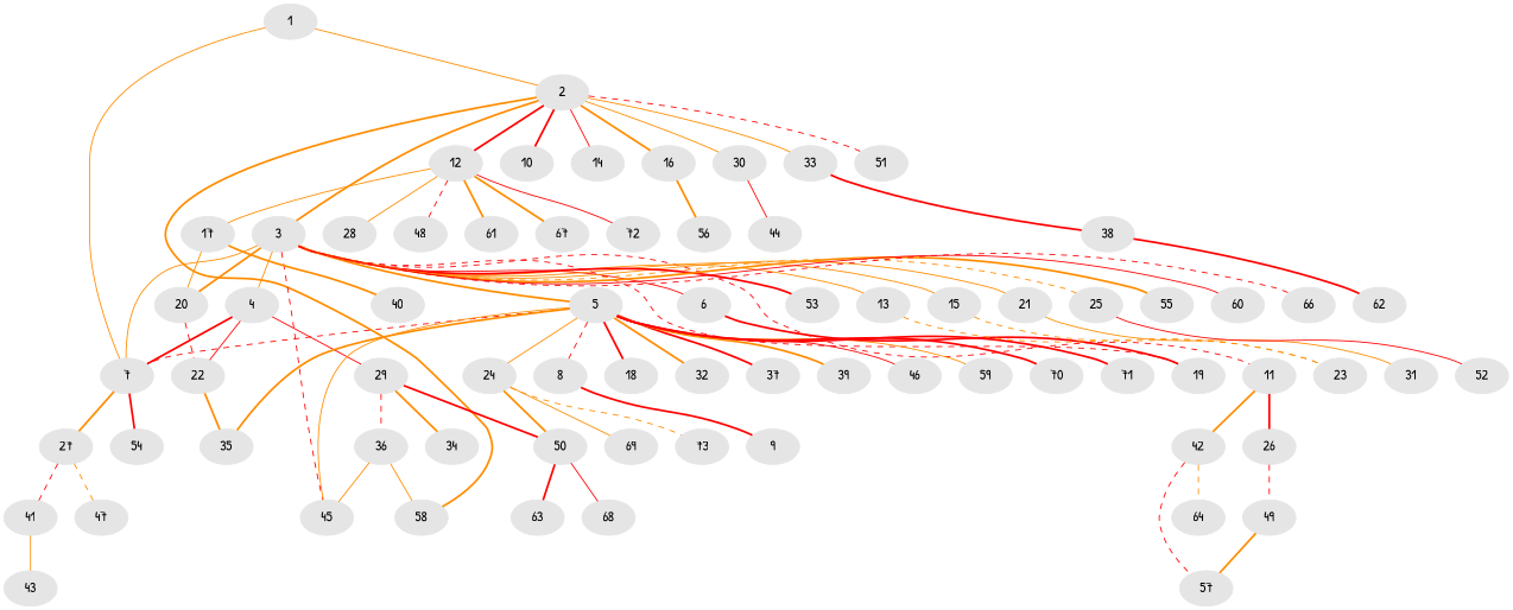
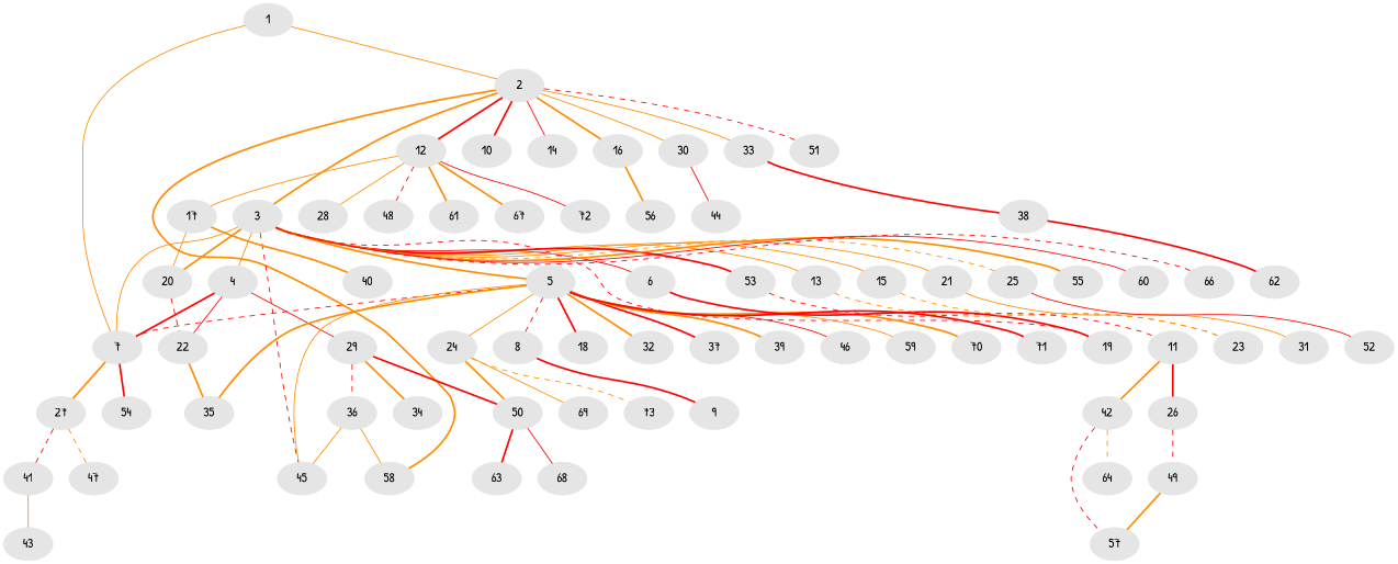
  graph {
    fontname="Patrick Hand"
    node [color=gray90 fontname="Patrick Hand" style=filled]
    edge [color=darkorange fontname="Patrick Hand" style=bold weight=1.0]
    1
    2
    7
    3
    10
    12
    14
    16
    30
    33
    51
    58
    27
    54
    4
    5
    6
    11
    13
    15
    19
    20
    21
    25
    45
    53
    55
    60
    66
    17
    28
    48
    61
    67
    72
    56
    44
    38
    22
    29
    8
    18
    24
    32
    35
    37
    39
    46
    59
    70
    71
    26
    42
    23
    31
    52
    50
    34
    36
    9
    69
    73
    41
    47
    49
    57
    64
    40
    63
    68
    43
    62
    1 -- 2 [style=solid]
    1 -- 7 [style=solid]
    2 -- 3
    2 -- 10 [color=red]
    2 -- 12 [color=red]
    2 -- 14 [color=red style=solid]
    2 -- 16
    2 -- 30 [style=solid]
    2 -- 33 [style=solid]
    2 -- 51 [color=red style=dashed]
    2 -- 58
    7 -- 27
    7 -- 54 [color=red]
    3 -- 7 [style=solid weight=15.0]
    3 -- 4 [style=solid]
    3 -- 5
    3 -- 6 [color=red style=solid]
-   3 -- 11 [color=red style=dashed weight=2.0]
+   53 -- 11 [color=red style=dashed weight=2.0]
    3 -- 13 [style=solid]
    3 -- 15 [style=solid]
    3 -- 19 [color=red style=dashed]
    3 -- 20
    3 -- 21 [style=solid]
    3 -- 25 [style=dashed]
    3 -- 45 [color=red style=dashed]
    3 -- 53 [color=red]
    3 -- 55
    3 -- 60 [color=red style=solid]
    3 -- 66 [color=red style=dashed]
    12 -- 17 [style=solid]
    12 -- 28 [style=solid]
    12 -- 48 [color=red style=dashed]
    12 -- 61
    12 -- 67
    12 -- 72 [color=red style=solid]
    16 -- 56
    30 -- 44 [color=red style=solid]
    33 -- 38 [color=red]
    27 -- 41 [color=red style=dashed]
    27 -- 47 [style=dashed]
    4 -- 7 [color=red]
    4 -- 22 [color=red style=solid weight=3.0]
    4 -- 29 [color=red style=solid]
    5 -- 7 [color=red style=dashed]
    5 -- 45 [style=solid]
    5 -- 8 [color=red style=dashed]
    5 -- 18 [color=red]
    5 -- 24 [style=solid]
    5 -- 32
    5 -- 35
    5 -- 37 [color=red]
    5 -- 39
    5 -- 46 [color=red style=solid]
    5 -- 59 [style=solid]
-   5 -- 70 [color=red]
+   5 -- 70
    5 -- 71 [color=red]
    6 -- 19 [color=red weight=2.0]
    11 -- 26 [color=red weight=4.0]
    11 -- 42
    13 -- 23 [style=dashed]
    15 -- 23 [style=dashed]
    20 -- 22 [color=red style=dashed]
    21 -- 31 [style=solid]
    25 -- 52 [color=red style=solid]
    17 -- 20 [style=solid weight=2.0]
    17 -- 40
    38 -- 62 [color=red]
    22 -- 35
    29 -- 50 [color=red]
    29 -- 34
    29 -- 36 [color=red style=dashed weight=5.0]
    8 -- 9 [color=red]
    24 -- 50
    24 -- 69 [style=solid]
    24 -- 73 [style=dashed]
    26 -- 49 [color=red style=dashed]
    42 -- 57 [color=red style=dashed]
    42 -- 64 [style=dashed]
    50 -- 63 [color=red]
    50 -- 68 [color=red style=solid]
    36 -- 58 [style=solid]
    36 -- 45 [style=solid]
    41 -- 43 [style=solid]
    49 -- 57
  }
